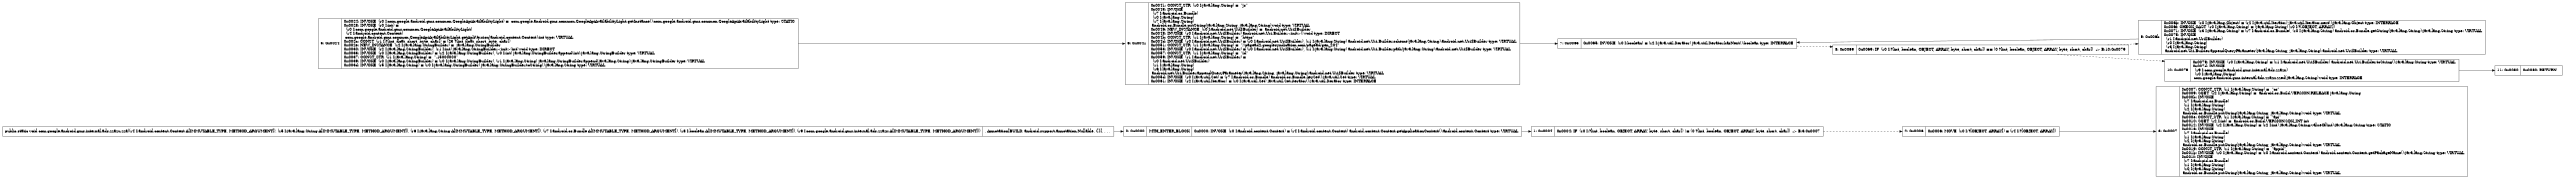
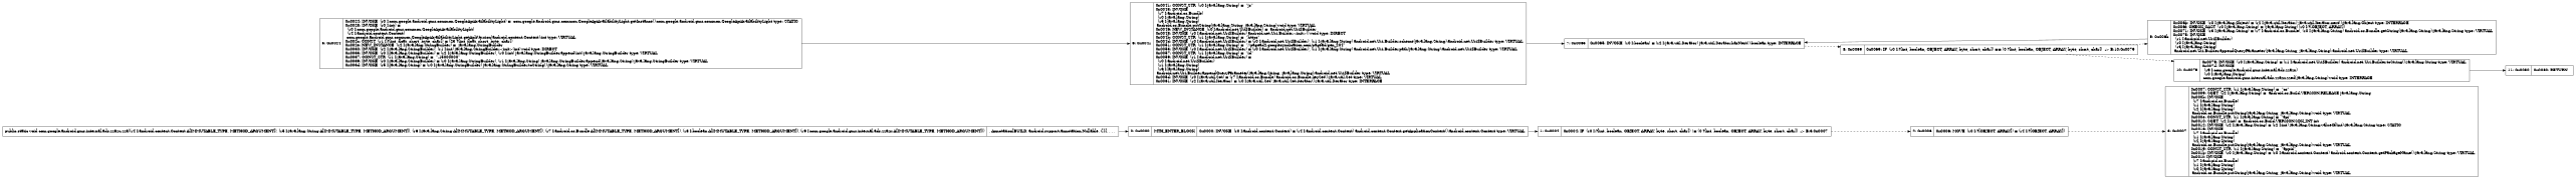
  digraph {
    rankdir=LR
    node [shape=record]
    n1 [label="{0\:\ 0x0000|MTH_ENTER_BLOCK\l|0x0000: INVOKE  (r0 I:android.content.Context) = (r4 I:android.content.Context) android.content.Context.getApplicationContext():android.content.Context type: VIRTUAL \l}"]
    n2 [label="{1\:\ 0x0004|0x0004: IF  (r0 I:?[int, boolean, OBJECT, ARRAY, byte, short, char]) != (0 ?[int, boolean, OBJECT, ARRAY, byte, short, char])  \-\> B:3:0x0007 \l}"]
    n3 [label="{2\:\ 0x0006|0x0006: MOVE  (r0 I:?[OBJECT, ARRAY]) = (r4 I:?[OBJECT, ARRAY]) \l}"]
    n4 [label="{3\:\ 0x0007|0x0007: CONST_STR  (r1 I:java.lang.String) =  \"os\" \l0x0009: SGET  (r2 I:java.lang.String) =  android.os.Build.VERSION.RELEASE java.lang.String \l0x000b: INVOKE  \l  (r7 I:android.os.Bundle)\l  (r1 I:java.lang.String)\l  (r2 I:java.lang.String)\l android.os.Bundle.putString(java.lang.String, java.lang.String):void type: VIRTUAL \l0x000e: CONST_STR  (r1 I:java.lang.String) =  \"api\" \l0x0010: SGET  (r2 I:int) =  android.os.Build.VERSION.SDK_INT int \l0x0012: INVOKE  (r2 I:java.lang.String) = (r2 I:int) java.lang.String.valueOf(int):java.lang.String type: STATIC \l0x0016: INVOKE  \l  (r7 I:android.os.Bundle)\l  (r1 I:java.lang.String)\l  (r2 I:java.lang.String)\l android.os.Bundle.putString(java.lang.String, java.lang.String):void type: VIRTUAL \l0x0019: CONST_STR  (r1 I:java.lang.String) =  \"appid\" \l0x001b: INVOKE  (r0 I:java.lang.String) = (r0 I:android.content.Context) android.content.Context.getPackageName():java.lang.String type: VIRTUAL \l0x001f: INVOKE  \l  (r7 I:android.os.Bundle)\l  (r1 I:java.lang.String)\l  (r0 I:java.lang.String)\l android.os.Bundle.putString(java.lang.String, java.lang.String):void type: VIRTUAL \l}"]
    n5 [label="{5\:\ 0x0024|0x0024: INVOKE  (r0 I:com.google.android.gms.common.GoogleApiAvailabilityLight) =  com.google.android.gms.common.GoogleApiAvailabilityLight.getInstance():com.google.android.gms.common.GoogleApiAvailabilityLight type: STATIC \l0x0028: INVOKE  (r0 I:int) = \l  (r0 I:com.google.android.gms.common.GoogleApiAvailabilityLight)\l  (r4 I:android.content.Context)\l com.google.android.gms.common.GoogleApiAvailabilityLight.getApkVersion(android.content.Context):int type: VIRTUAL \l0x002c: CONST  (r1 I:?[int, float, short, byte, char]) = (23 ?[int, float, short, byte, char]) \l0x002e: NEW_INSTANCE  (r2 I:java.lang.StringBuilder) =  java.lang.StringBuilder \l0x0030: INVOKE  (r2 I:java.lang.StringBuilder), (r1 I:int) java.lang.StringBuilder.\<init\>(int):void type: DIRECT \l0x0033: INVOKE  (r0 I:java.lang.StringBuilder) = (r2 I:java.lang.StringBuilder), (r0 I:int) java.lang.StringBuilder.append(int):java.lang.StringBuilder type: VIRTUAL \l0x0037: CONST_STR  (r1 I:java.lang.String) =  \".15000000\" \l0x0039: INVOKE  (r0 I:java.lang.StringBuilder) = (r0 I:java.lang.StringBuilder), (r1 I:java.lang.String) java.lang.StringBuilder.append(java.lang.String):java.lang.StringBuilder type: VIRTUAL \l0x003d: INVOKE  (r5 I:java.lang.String) = (r0 I:java.lang.StringBuilder) java.lang.StringBuilder.toString():java.lang.String type: VIRTUAL \l}"]
-   n6 [label="{6\:\ 0x0041|0x0041: CONST_STR  (r0 I:java.lang.String) =  \"js\" \l0x0043: INVOKE  \l  (r7 I:android.os.Bundle)\l  (r0 I:java.lang.String)\l  (r7 I:java.lang.String)\l android.os.Bundle.putString(java.lang.String, java.lang.String):void type: VIRTUAL \l0x0046: NEW_INSTANCE  (r0 I:android.net.Uri$Builder) =  android.net.Uri$Builder \l0x0048: INVOKE  (r0 I:android.net.Uri$Builder) android.net.Uri.Builder.\<init\>():void type: DIRECT \l0x004b: CONST_STR  (r1 I:java.lang.String) =  \"https\" \l0x004d: INVOKE  (r0 I:android.net.Uri$Builder) = (r0 I:android.net.Uri$Builder), (r1 I:java.lang.String) android.net.Uri.Builder.scheme(java.lang.String):android.net.Uri$Builder type: VIRTUAL \l0x0051: CONST_STR  (r1 I:java.lang.String) =  \"\/\/pagead2.googlesyndication.com\/pagead\/gen_204\" \l0x0053: INVOKE  (r0 I:android.net.Uri$Builder) = (r0 I:android.net.Uri$Builder), (r1 I:java.lang.String) android.net.Uri.Builder.path(java.lang.String):android.net.Uri$Builder type: VIRTUAL \l0x0057: CONST_STR  (r1 I:java.lang.String) =  \"id\" \l0x0059: INVOKE  (r1 I:android.net.Uri$Builder) = \l  (r0 I:android.net.Uri$Builder)\l  (r1 I:java.lang.String)\l  (r6 I:java.lang.String)\l android.net.Uri.Builder.appendQueryParameter(java.lang.String, java.lang.String):android.net.Uri$Builder type: VIRTUAL \l0x005d: INVOKE  (r0 I:java.util.Set) = (r7 I:android.os.Bundle) android.os.Bundle.keySet():java.util.Set type: VIRTUAL \l0x0061: INVOKE  (r2 I:java.util.Iterator) = (r0 I:java.util.Set) java.util.Set.iterator():java.util.Iterator type: INTERFACE \l}"]
+   n6 [label="{6\:\ 0x0041|0x0041: CONST_STR  (r0 I:java.lang.String) =  \"js\" \l0x0043: INVOKE  \l  (r7 I:android.os.Bundle)\l  (r0 I:java.lang.String)\l  (r5 I:java.lang.String)\l android.os.Bundle.putString(java.lang.String, java.lang.String):void type: VIRTUAL \l0x0046: NEW_INSTANCE  (r0 I:android.net.Uri$Builder) =  android.net.Uri$Builder \l0x0048: INVOKE  (r0 I:android.net.Uri$Builder) android.net.Uri.Builder.\<init\>():void type: DIRECT \l0x004b: CONST_STR  (r1 I:java.lang.String) =  \"https\" \l0x004d: INVOKE  (r0 I:android.net.Uri$Builder) = (r0 I:android.net.Uri$Builder), (r1 I:java.lang.String) android.net.Uri.Builder.scheme(java.lang.String):android.net.Uri$Builder type: VIRTUAL \l0x0051: CONST_STR  (r1 I:java.lang.String) =  \"\/\/pagead2.googlesyndication.com\/pagead\/gen_204\" \l0x0053: INVOKE  (r0 I:android.net.Uri$Builder) = (r0 I:android.net.Uri$Builder), (r1 I:java.lang.String) android.net.Uri.Builder.path(java.lang.String):android.net.Uri$Builder type: VIRTUAL \l0x0057: CONST_STR  (r1 I:java.lang.String) =  \"id\" \l0x0059: INVOKE  (r1 I:android.net.Uri$Builder) = \l  (r0 I:android.net.Uri$Builder)\l  (r1 I:java.lang.String)\l  (r6 I:java.lang.String)\l android.net.Uri.Builder.appendQueryParameter(java.lang.String, java.lang.String):android.net.Uri$Builder type: VIRTUAL \l0x005d: INVOKE  (r0 I:java.util.Set) = (r7 I:android.os.Bundle) android.os.Bundle.keySet():java.util.Set type: VIRTUAL \l0x0061: INVOKE  (r2 I:java.util.Iterator) = (r0 I:java.util.Set) java.util.Set.iterator():java.util.Iterator type: INTERFACE \l}"]
    n7 [label="{7\:\ 0x0065|0x0065: INVOKE  (r0 I:boolean) = (r2 I:java.util.Iterator) java.util.Iterator.hasNext():boolean type: INTERFACE \l}"]
    n8 [label="{8\:\ 0x0069|0x0069: IF  (r0 I:?[int, boolean, OBJECT, ARRAY, byte, short, char]) == (0 ?[int, boolean, OBJECT, ARRAY, byte, short, char])  \-\> B:10:0x0079 \l}"]
    n9 [label="{9\:\ 0x006b|0x006b: INVOKE  (r0 I:java.lang.Object) = (r2 I:java.util.Iterator) java.util.Iterator.next():java.lang.Object type: INTERFACE \l0x006f: CHECK_CAST  (r0 I:java.lang.String) = (java.lang.String) (r0 I:?[OBJECT, ARRAY]) \l0x0071: INVOKE  (r3 I:java.lang.String) = (r7 I:android.os.Bundle), (r0 I:java.lang.String) android.os.Bundle.getString(java.lang.String):java.lang.String type: VIRTUAL \l0x0075: INVOKE  \l  (r1 I:android.net.Uri$Builder)\l  (r0 I:java.lang.String)\l  (r3 I:java.lang.String)\l android.net.Uri.Builder.appendQueryParameter(java.lang.String, java.lang.String):android.net.Uri$Builder type: VIRTUAL \l}"]
    n10 [label="{10\:\ 0x0079|0x0079: INVOKE  (r0 I:java.lang.String) = (r1 I:android.net.Uri$Builder) android.net.Uri.Builder.toString():java.lang.String type: VIRTUAL \l0x007d: INVOKE  \l  (r9 I:com.google.android.gms.internal.ads.zzazx)\l  (r0 I:java.lang.String)\l com.google.android.gms.internal.ads.zzazx.zzed(java.lang.String):void type: INTERFACE \l}"]
    n11 [label="{11\:\ 0x0080|0x0080: RETURN   \l}"]
    n12 [label="{public static void com.google.android.gms.internal.ads.zzazu.zza((r4 I:android.content.Context A[IMMUTABLE_TYPE, METHOD_ARGUMENT]), (r5 I:java.lang.String A[IMMUTABLE_TYPE, METHOD_ARGUMENT]), (r6 I:java.lang.String A[IMMUTABLE_TYPE, METHOD_ARGUMENT]), (r7 I:android.os.Bundle A[IMMUTABLE_TYPE, METHOD_ARGUMENT]), (r8 I:boolean A[IMMUTABLE_TYPE, METHOD_ARGUMENT]), (r9 I:com.google.android.gms.internal.ads.zzazx A[IMMUTABLE_TYPE, METHOD_ARGUMENT]))  | , Annotation[BUILD, android.support.annotation.Nullable, \{\}], , , , \l}"]
    n1 -> n2
    n2 -> n3 [style=dashed]
-   n3 -> n4
+   n3 -> n4 [style=dashed]
    n5 -> n6
    n6 -> n7
    n7 -> n8 [style=dashed]
    n8 -> n9 [style=dashed]
    n8 -> n10 [style=dashed]
    n9 -> n7
    n10 -> n11
    n12 -> n1
  }
